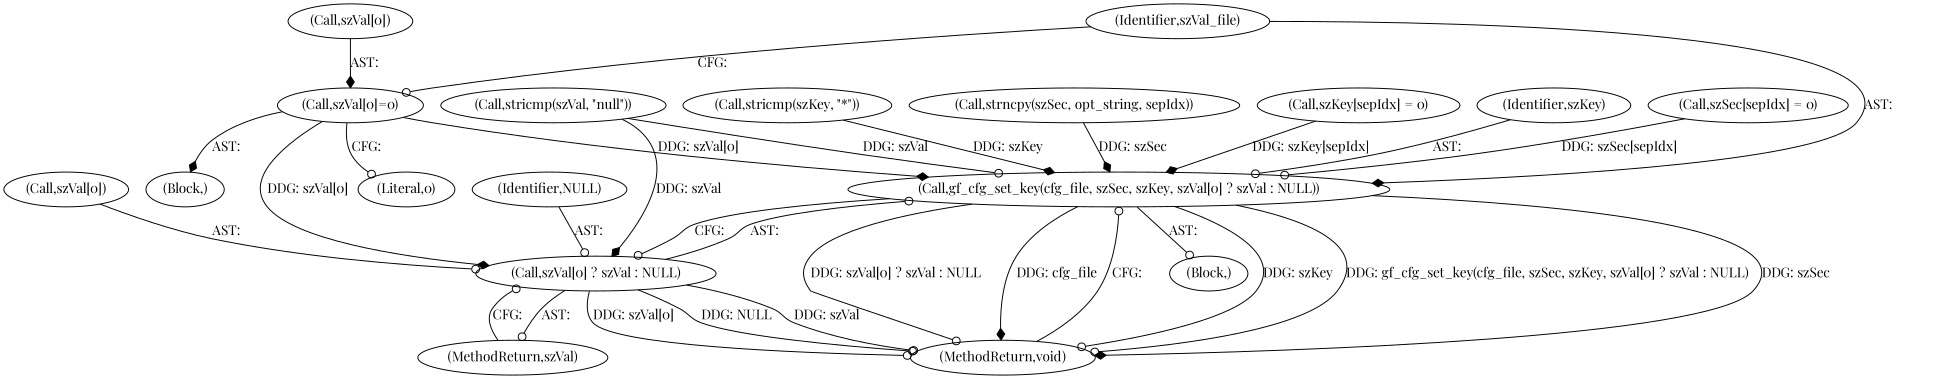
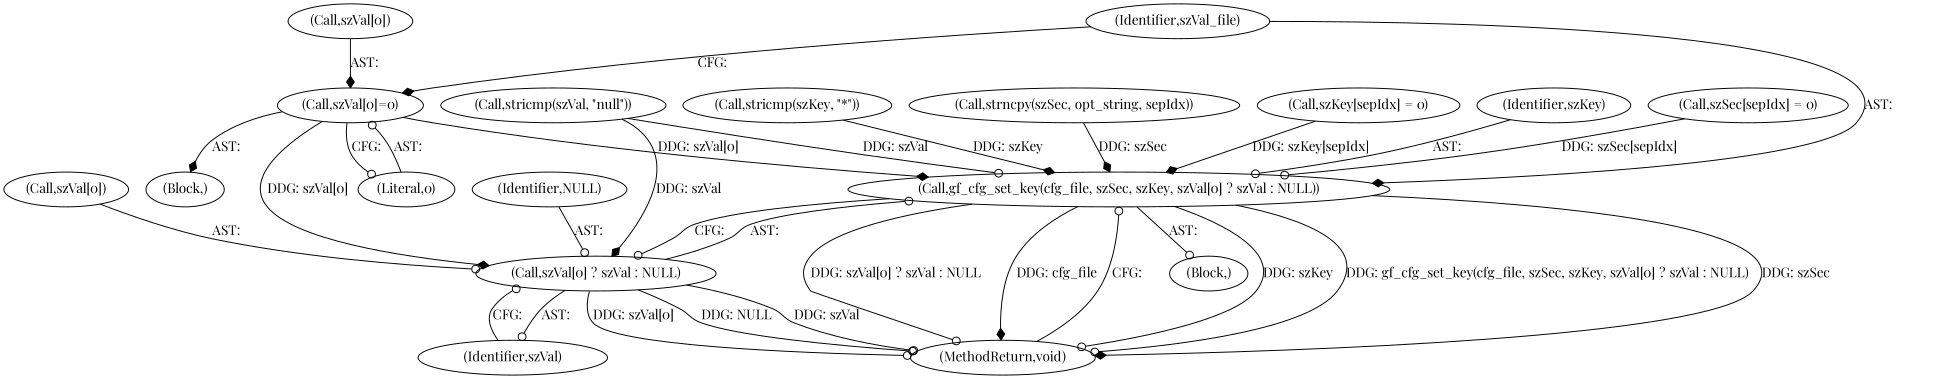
  digraph {
    fontname="Playfair Display"
    node [fontname="Playfair Display"]
    edge [arrowhead=odot fontname="Playfair Display"]
    n1 [label="(Call,szVal[0]=0)"]
    n2 [label="(Call,gf_cfg_set_key(cfg_file, szSec, szKey, szVal[0] ? szVal : NULL))"]
    n3 [label="(Call,szVal[0] ? szVal : NULL)"]
    n4 [label="(Block,)"]
    n5 [label="(Literal,0)"]
    n6 [label="(Block,)"]
    n7 [label="(MethodReturn,void)"]
-   n8 [label="(MethodReturn,szVal)"]
+   n8 [label="(Identifier,szVal)"]
    n9 [label="(Identifier,NULL)"]
    n10 [label="(Call,szVal[0])"]
    n11 [label="(Call,szSec[sepIdx] = 0)"]
    n12 [label="(Identifier,szVal_file)"]
    n13 [label="(Call,szVal[0])"]
    n14 [label="(Call,stricmp(szKey, \"*\"))"]
    n15 [label="(Call,stricmp(szVal, \"null\"))"]
    n16 [label="(Call,strncpy(szSec, opt_string, sepIdx))"]
    n17 [label="(Call,szKey[sepIdx] = 0)"]
    n18 [label="(Identifier,szKey)"]
    n1 -> n2 [arrowhead=diamond label="DDG: szVal[0]"]
    n1 -> n3 [arrowhead=diamond label="DDG: szVal[0]"]
    n1 -> n4 [arrowhead=diamond label="AST: "]
    n1 -> n5 [label="CFG: "]
    n2 -> n3 [label="CFG: "]
    n2 -> n6 [label="AST: "]
    n2 -> n7 [label="DDG: szKey"]
    n2 -> n7 [label="DDG: gf_cfg_set_key(cfg_file, szSec, szKey, szVal[0] ? szVal : NULL)"]
    n2 -> n7 [arrowhead=diamond label="DDG: szSec"]
    n2 -> n7 [label="DDG: szVal[0] ? szVal : NULL"]
    n2 -> n7 [arrowhead=diamond label="DDG: cfg_file"]
    n3 -> n2 [label="AST: "]
    n3 -> n7 [label="DDG: NULL"]
    n3 -> n7 [label="DDG: szVal"]
    n3 -> n7 [label="DDG: szVal[0]"]
    n3 -> n8 [label="AST: "]
+   n5 -> n1 [label="AST: "]
    n7 -> n2 [label="CFG: "]
    n8 -> n3 [label="CFG: "]
    n9 -> n3 [label="AST: "]
    n10 -> n1 [arrowhead=diamond label="AST: "]
    n11 -> n2 [label="DDG: szSec[sepIdx]"]
-   n12 -> n1 [label="CFG: "]
+   n12 -> n1 [arrowhead=diamond label="CFG: "]
    n12 -> n2 [arrowhead=diamond label="AST: "]
    n13 -> n3 [label="AST: "]
    n14 -> n2 [arrowhead=diamond label="DDG: szKey"]
    n15 -> n2 [label="DDG: szVal"]
    n15 -> n3 [arrowhead=diamond label="DDG: szVal"]
    n16 -> n2 [arrowhead=diamond label="DDG: szSec"]
    n17 -> n2 [arrowhead=diamond label="DDG: szKey[sepIdx]"]
    n18 -> n2 [label="AST: "]
  }
